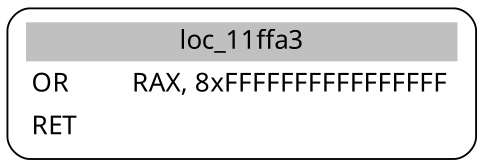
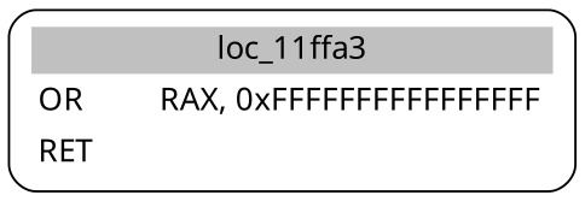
  digraph {
    fontname="Noto Sans"
-   n1 [fontname="Noto Sans" label=<<table border="0" cellborder="0" cellpadding="3"><tr><td align="center" colspan="2" bgcolor="grey">loc_11ffa3</td></tr><tr><td align="left">OR         RAX, 8xFFFFFFFFFFFFFFFF</td></tr><tr><td align="left">RET        </td></tr></table>> shape=Mrecord]
+   n1 [fontname="Noto Sans" label=<<table border="0" cellborder="0" cellpadding="3"><tr><td align="center" colspan="2" bgcolor="grey">loc_11ffa3</td></tr><tr><td align="left">OR         RAX, 0xFFFFFFFFFFFFFFFF</td></tr><tr><td align="left">RET        </td></tr></table>> shape=Mrecord]
  }
